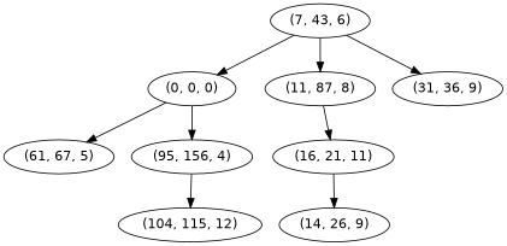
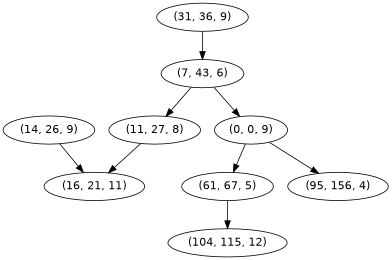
  digraph {
    fontname="DejaVu Sans"
    node [fontname="DejaVu Sans"]
    edge [fontname="DejaVu Sans"]
-   "(0, 0, 0)"
+   "(0, 0, 0)" [label="(0, 0, 9)"]
    "(61, 67, 5)"
    n3 [label="(95, 156, 4)"]
    "(7, 43, 6)"
-   "(11, 27, 8)" [label="(11, 87, 8)"]
+   "(11, 27, 8)"
    "(31, 36, 9)"
    "(104, 115, 12)"
    "(16, 21, 11)"
    "(14, 26, 9)"
    "(0, 0, 0)" -> "(61, 67, 5)"
    "(0, 0, 0)" -> n3
-   n3 -> "(104, 115, 12)"
+   "(61, 67, 5)" -> "(104, 115, 12)"
    "(7, 43, 6)" -> "(0, 0, 0)"
    "(7, 43, 6)" -> "(11, 27, 8)"
-   "(7, 43, 6)" -> "(31, 36, 9)"
+   "(31, 36, 9)" -> "(7, 43, 6)"
    "(11, 27, 8)" -> "(16, 21, 11)"
-   "(16, 21, 11)" -> "(14, 26, 9)"
+   "(14, 26, 9)" -> "(16, 21, 11)"
  }
